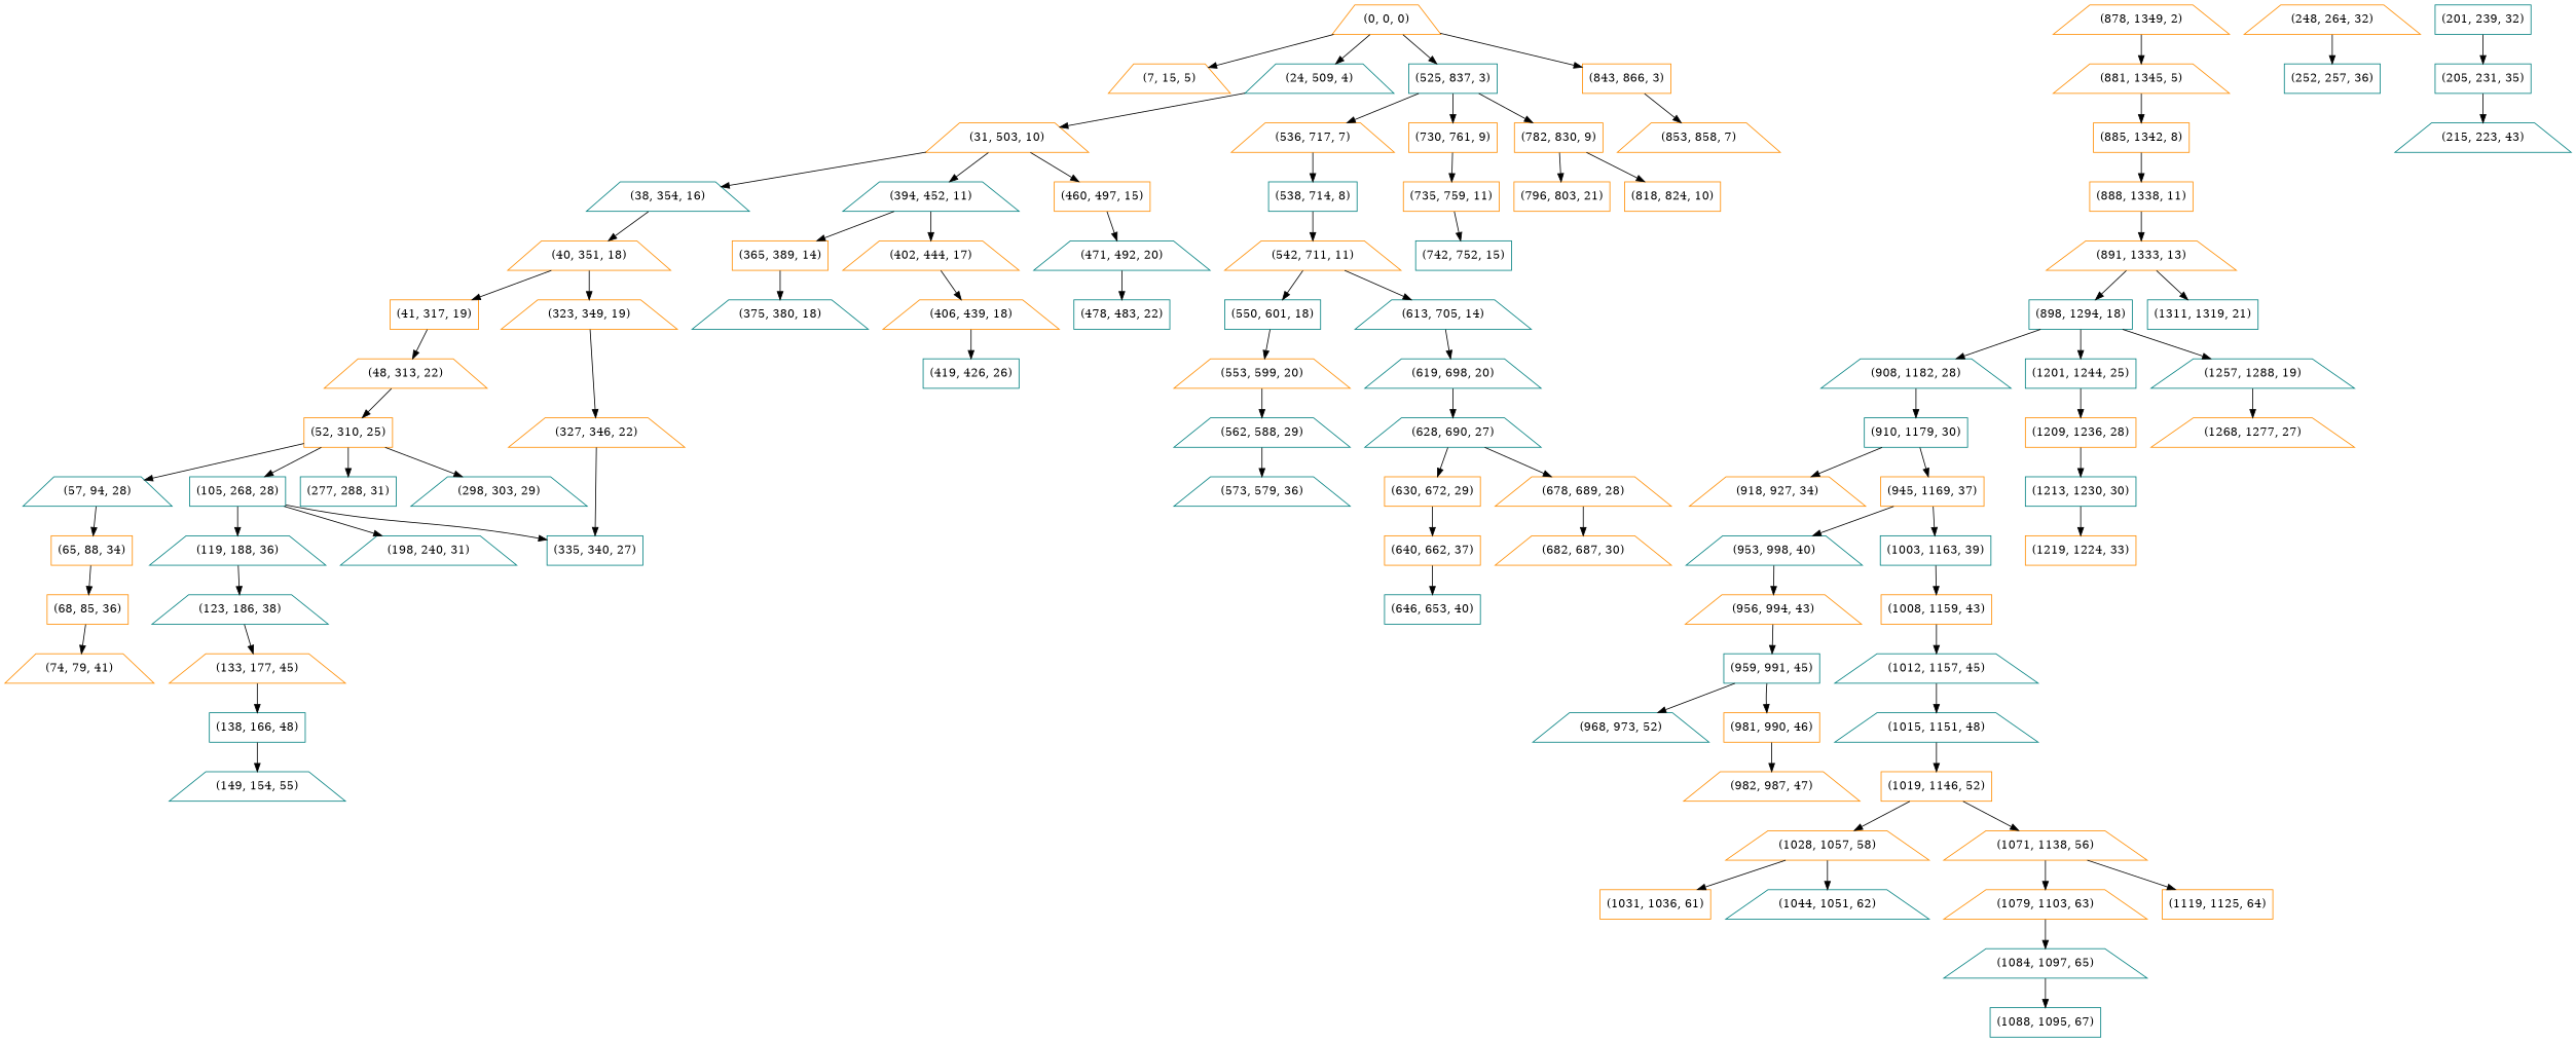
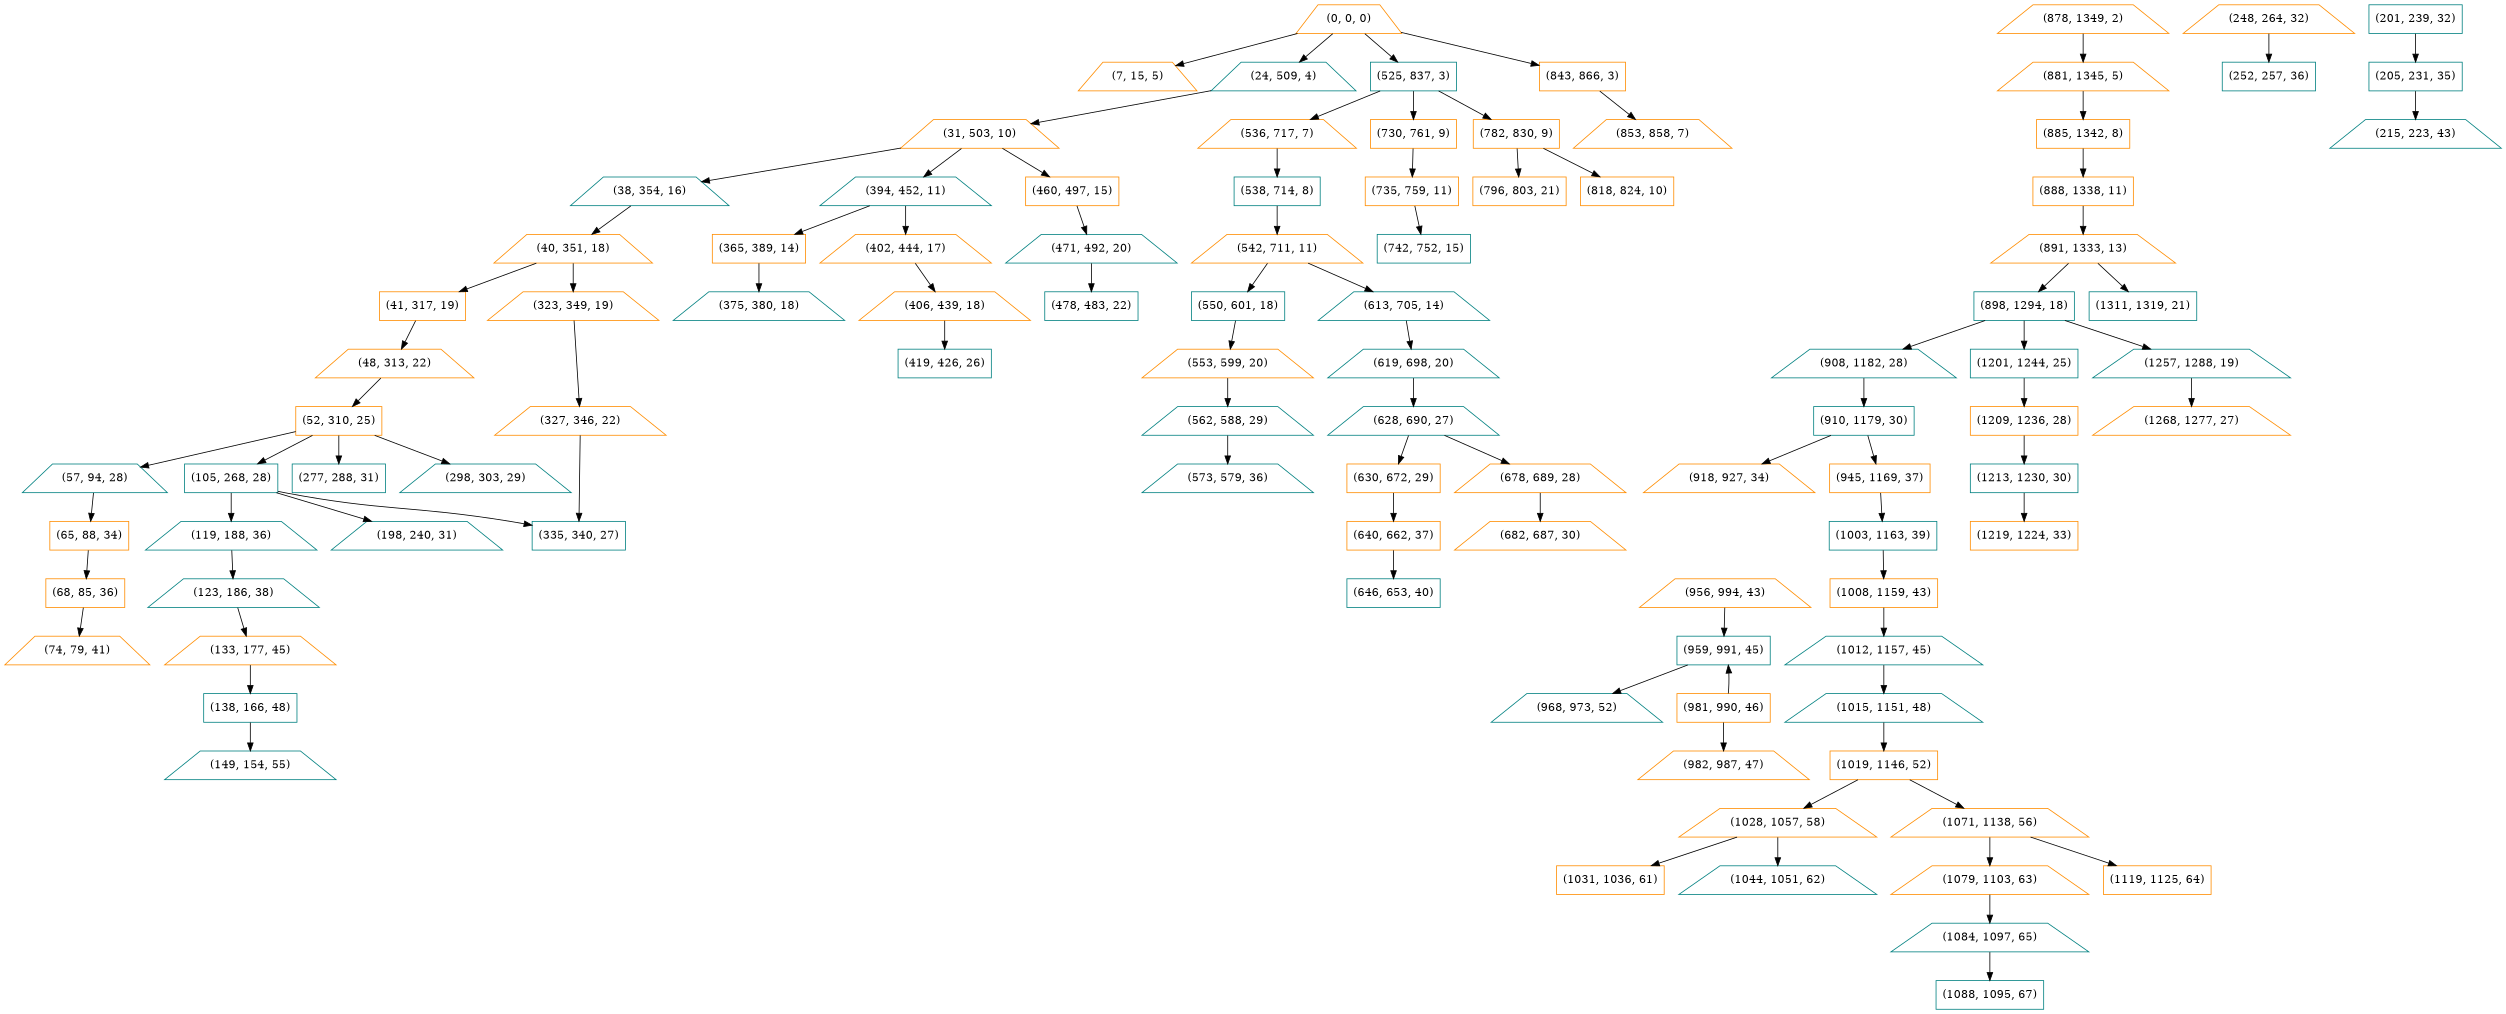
  digraph {
    node [color=darkorange shape=trapezium]
    "(0, 0, 0)"
    "(7, 15, 5)"
    "(24, 509, 4)" [color=teal]
    "(525, 837, 3)" [color=teal shape=box]
    "(843, 866, 3)" [shape=box]
    "(31, 503, 10)"
    "(536, 717, 7)"
    "(730, 761, 9)" [shape=box]
    "(782, 830, 9)" [shape=box]
    "(853, 858, 7)"
    "(878, 1349, 2)"
    "(881, 1345, 5)"
    "(38, 354, 16)" [color=teal]
    "(394, 452, 11)" [color=teal]
    "(460, 497, 15)" [shape=box]
    "(40, 351, 18)"
    "(365, 389, 14)" [shape=box]
    "(375, 380, 18)" [color=teal]
    "(402, 444, 17)"
    "(471, 492, 20)" [color=teal]
    "(41, 317, 19)" [shape=box]
    "(323, 349, 19)"
    "(48, 313, 22)"
    "(327, 346, 22)"
    "(52, 310, 25)" [shape=box]
    "(57, 94, 28)" [color=teal]
    "(105, 268, 28)" [color=teal shape=box]
    "(277, 288, 31)" [color=teal shape=box]
    "(298, 303, 29)" [color=teal]
    "(65, 88, 34)" [shape=box]
    "(119, 188, 36)" [color=teal]
    "(198, 240, 31)" [color=teal]
    "(335, 340, 27)" [color=teal shape=box]
    "(68, 85, 36)" [shape=box]
    "(74, 79, 41)"
    "(123, 186, 38)" [color=teal]
    "(252, 257, 36)" [color=teal shape=box]
    "(248, 264, 32)"
    "(133, 177, 45)"
    "(138, 166, 48)" [color=teal shape=box]
    "(149, 154, 55)" [color=teal]
    "(201, 239, 32)" [color=teal shape=box]
    "(205, 231, 35)" [color=teal shape=box]
    "(215, 223, 43)" [color=teal]
    "(406, 439, 18)"
    "(419, 426, 26)" [color=teal shape=box]
    "(478, 483, 22)" [color=teal shape=box]
    "(538, 714, 8)" [color=teal shape=box]
    "(735, 759, 11)" [shape=box]
    "(796, 803, 21)" [shape=box]
    "(818, 824, 10)" [shape=box]
    "(542, 711, 11)"
    "(550, 601, 18)" [color=teal shape=box]
    "(613, 705, 14)" [color=teal]
    "(553, 599, 20)"
    "(619, 698, 20)" [color=teal]
    "(562, 588, 29)" [color=teal]
    "(573, 579, 36)" [color=teal]
    "(628, 690, 27)" [color=teal]
    "(630, 672, 29)" [shape=box]
    "(678, 689, 28)"
    "(640, 662, 37)" [shape=box]
    "(682, 687, 30)"
    "(646, 653, 40)" [color=teal shape=box]
    "(742, 752, 15)" [color=teal shape=box]
    "(885, 1342, 8)" [shape=box]
    "(888, 1338, 11)" [shape=box]
    "(891, 1333, 13)"
    "(898, 1294, 18)" [color=teal shape=box]
    "(1311, 1319, 21)" [color=teal shape=box]
    "(908, 1182, 28)" [color=teal]
    "(1201, 1244, 25)" [color=teal shape=box]
    "(1257, 1288, 19)" [color=teal]
    "(910, 1179, 30)" [color=teal shape=box]
    "(1209, 1236, 28)" [shape=box]
    "(1268, 1277, 27)"
    "(918, 927, 34)"
    "(945, 1169, 37)" [shape=box]
-   "(953, 998, 40)" [color=teal]
    "(1003, 1163, 39)" [color=teal shape=box]
    "(956, 994, 43)"
    "(1008, 1159, 43)" [shape=box]
    "(959, 991, 45)" [color=teal shape=box]
    "(968, 973, 52)" [color=teal]
    "(981, 990, 46)" [shape=box]
    "(982, 987, 47)"
    "(1012, 1157, 45)" [color=teal]
    "(1015, 1151, 48)" [color=teal]
    "(1019, 1146, 52)" [shape=box]
    "(1028, 1057, 58)"
    "(1071, 1138, 56)"
    "(1031, 1036, 61)" [shape=box]
    "(1044, 1051, 62)" [color=teal]
    "(1079, 1103, 63)"
    "(1119, 1125, 64)" [shape=box]
    "(1084, 1097, 65)" [color=teal]
    "(1088, 1095, 67)" [color=teal shape=box]
    "(1213, 1230, 30)" [color=teal shape=box]
    "(1219, 1224, 33)" [shape=box]
    "(0, 0, 0)" -> "(7, 15, 5)"
    "(0, 0, 0)" -> "(24, 509, 4)"
    "(0, 0, 0)" -> "(525, 837, 3)"
    "(0, 0, 0)" -> "(843, 866, 3)"
    "(24, 509, 4)" -> "(31, 503, 10)"
    "(525, 837, 3)" -> "(536, 717, 7)"
    "(525, 837, 3)" -> "(730, 761, 9)"
    "(525, 837, 3)" -> "(782, 830, 9)"
    "(843, 866, 3)" -> "(853, 858, 7)"
    "(31, 503, 10)" -> "(38, 354, 16)"
    "(31, 503, 10)" -> "(394, 452, 11)"
    "(31, 503, 10)" -> "(460, 497, 15)"
    "(536, 717, 7)" -> "(538, 714, 8)"
    "(730, 761, 9)" -> "(735, 759, 11)"
    "(782, 830, 9)" -> "(796, 803, 21)"
    "(782, 830, 9)" -> "(818, 824, 10)"
    "(878, 1349, 2)" -> "(881, 1345, 5)"
    "(881, 1345, 5)" -> "(885, 1342, 8)"
    "(38, 354, 16)" -> "(40, 351, 18)"
    "(394, 452, 11)" -> "(365, 389, 14)"
    "(394, 452, 11)" -> "(402, 444, 17)"
    "(460, 497, 15)" -> "(471, 492, 20)"
    "(40, 351, 18)" -> "(41, 317, 19)"
    "(40, 351, 18)" -> "(323, 349, 19)"
    "(365, 389, 14)" -> "(375, 380, 18)"
    "(402, 444, 17)" -> "(406, 439, 18)"
    "(471, 492, 20)" -> "(478, 483, 22)"
    "(41, 317, 19)" -> "(48, 313, 22)"
    "(323, 349, 19)" -> "(327, 346, 22)"
    "(48, 313, 22)" -> "(52, 310, 25)"
    "(327, 346, 22)" -> "(335, 340, 27)"
    "(52, 310, 25)" -> "(57, 94, 28)"
    "(52, 310, 25)" -> "(105, 268, 28)"
    "(52, 310, 25)" -> "(277, 288, 31)"
    "(52, 310, 25)" -> "(298, 303, 29)"
    "(57, 94, 28)" -> "(65, 88, 34)"
    "(105, 268, 28)" -> "(119, 188, 36)"
    "(105, 268, 28)" -> "(198, 240, 31)"
    "(105, 268, 28)" -> "(335, 340, 27)"
    "(65, 88, 34)" -> "(68, 85, 36)"
    "(119, 188, 36)" -> "(123, 186, 38)"
    "(68, 85, 36)" -> "(74, 79, 41)"
    "(123, 186, 38)" -> "(133, 177, 45)"
    "(248, 264, 32)" -> "(252, 257, 36)"
    "(133, 177, 45)" -> "(138, 166, 48)"
    "(138, 166, 48)" -> "(149, 154, 55)"
    "(201, 239, 32)" -> "(205, 231, 35)"
    "(205, 231, 35)" -> "(215, 223, 43)"
    "(406, 439, 18)" -> "(419, 426, 26)"
    "(538, 714, 8)" -> "(542, 711, 11)"
    "(735, 759, 11)" -> "(742, 752, 15)"
    "(542, 711, 11)" -> "(550, 601, 18)"
    "(542, 711, 11)" -> "(613, 705, 14)"
    "(550, 601, 18)" -> "(553, 599, 20)"
    "(613, 705, 14)" -> "(619, 698, 20)"
    "(553, 599, 20)" -> "(562, 588, 29)"
    "(619, 698, 20)" -> "(628, 690, 27)"
    "(562, 588, 29)" -> "(573, 579, 36)"
    "(628, 690, 27)" -> "(630, 672, 29)"
    "(628, 690, 27)" -> "(678, 689, 28)"
    "(630, 672, 29)" -> "(640, 662, 37)"
    "(678, 689, 28)" -> "(682, 687, 30)"
    "(640, 662, 37)" -> "(646, 653, 40)"
    "(885, 1342, 8)" -> "(888, 1338, 11)"
    "(888, 1338, 11)" -> "(891, 1333, 13)"
    "(891, 1333, 13)" -> "(898, 1294, 18)"
    "(891, 1333, 13)" -> "(1311, 1319, 21)"
    "(898, 1294, 18)" -> "(908, 1182, 28)"
    "(898, 1294, 18)" -> "(1201, 1244, 25)"
    "(898, 1294, 18)" -> "(1257, 1288, 19)"
    "(908, 1182, 28)" -> "(910, 1179, 30)"
    "(1201, 1244, 25)" -> "(1209, 1236, 28)"
    "(1257, 1288, 19)" -> "(1268, 1277, 27)"
    "(910, 1179, 30)" -> "(918, 927, 34)"
    "(910, 1179, 30)" -> "(945, 1169, 37)"
    "(1209, 1236, 28)" -> "(1213, 1230, 30)"
-   "(945, 1169, 37)" -> "(953, 998, 40)"
    "(945, 1169, 37)" -> "(1003, 1163, 39)"
-   "(953, 998, 40)" -> "(956, 994, 43)"
    "(1003, 1163, 39)" -> "(1008, 1159, 43)"
    "(956, 994, 43)" -> "(959, 991, 45)"
    "(1008, 1159, 43)" -> "(1012, 1157, 45)"
    "(959, 991, 45)" -> "(968, 973, 52)"
-   "(959, 991, 45)" -> "(981, 990, 46)"
+   "(981, 990, 46)" -> "(959, 991, 45)"
    "(981, 990, 46)" -> "(982, 987, 47)"
    "(1012, 1157, 45)" -> "(1015, 1151, 48)"
    "(1015, 1151, 48)" -> "(1019, 1146, 52)"
    "(1019, 1146, 52)" -> "(1028, 1057, 58)"
    "(1019, 1146, 52)" -> "(1071, 1138, 56)"
    "(1028, 1057, 58)" -> "(1031, 1036, 61)"
    "(1028, 1057, 58)" -> "(1044, 1051, 62)"
    "(1071, 1138, 56)" -> "(1079, 1103, 63)"
    "(1071, 1138, 56)" -> "(1119, 1125, 64)"
    "(1079, 1103, 63)" -> "(1084, 1097, 65)"
    "(1084, 1097, 65)" -> "(1088, 1095, 67)"
    "(1213, 1230, 30)" -> "(1219, 1224, 33)"
  }
